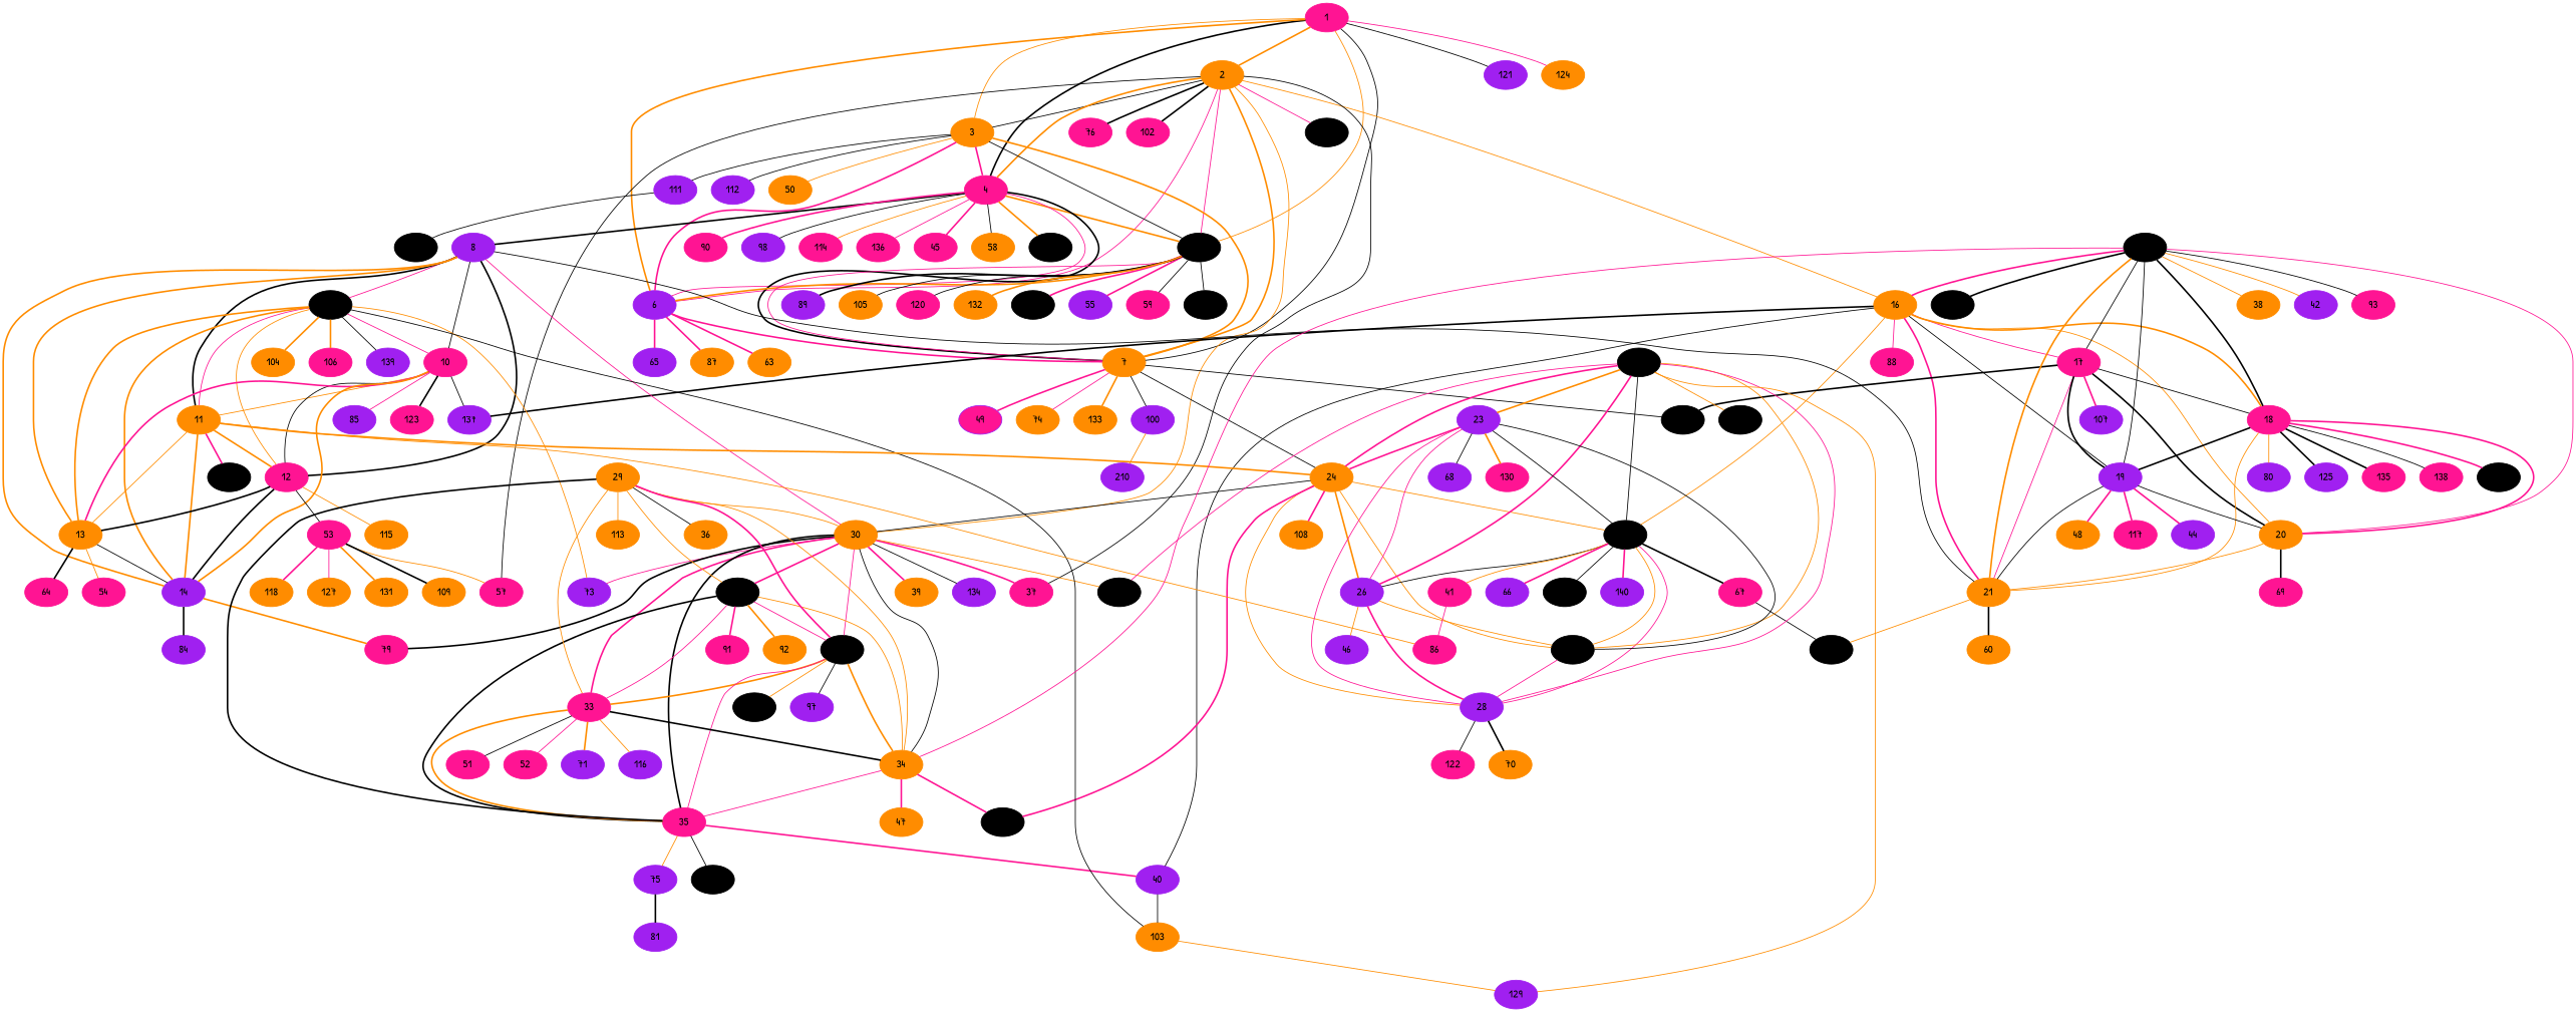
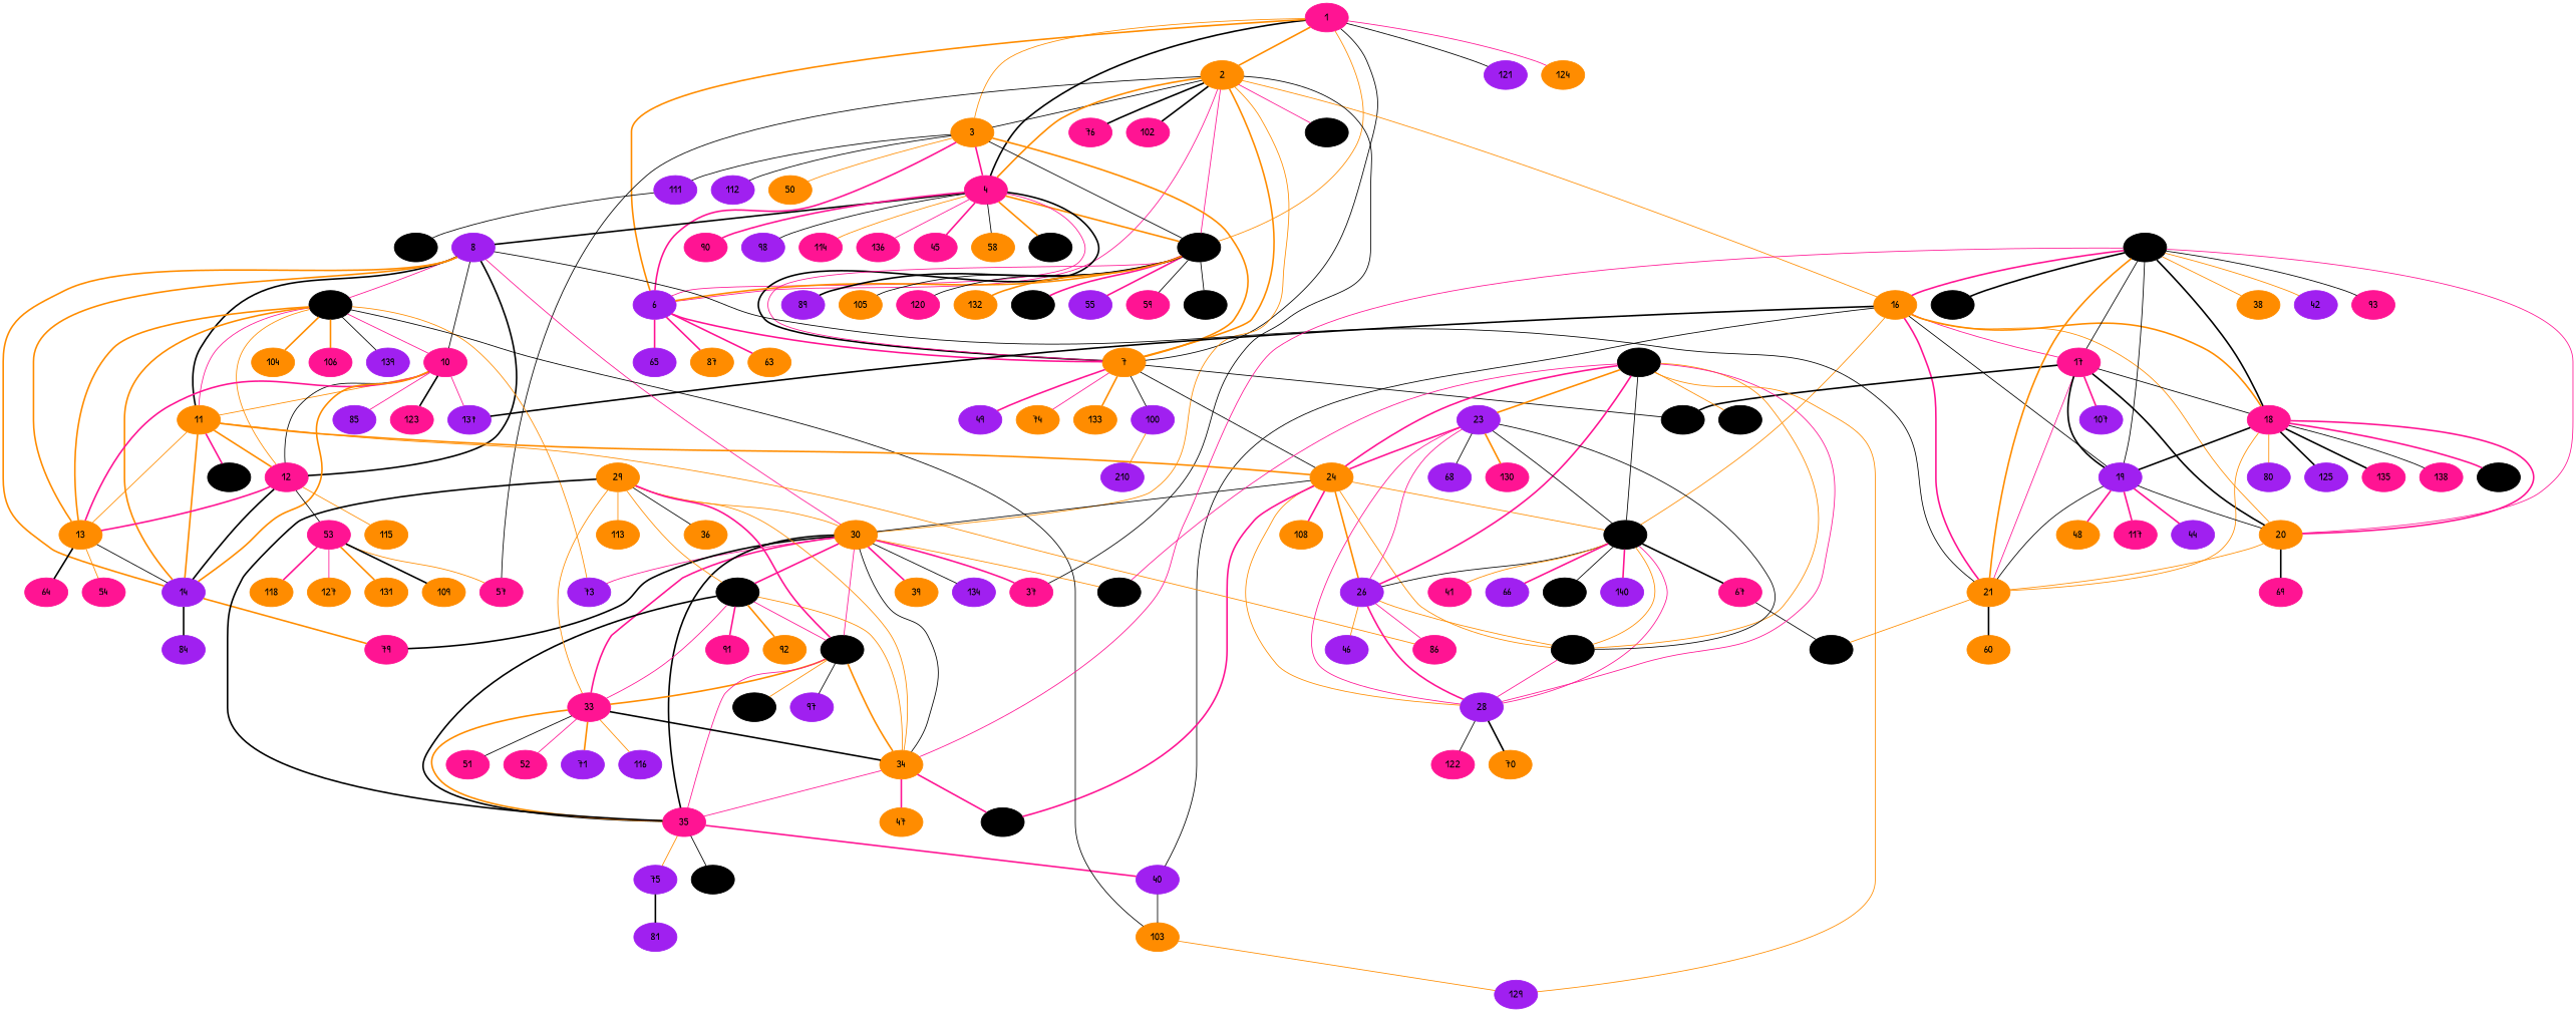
  graph {
    fontname="Patrick Hand"
    node [color=purple fontname="Patrick Hand" style=filled]
    edge [color=black fontname="Patrick Hand" style=solid]
    1 [color=deeppink]
    2 [color=darkorange]
    3 [color=darkorange]
    4 [color=deeppink]
    5 [color=black]
    6
    7 [color=darkorange]
    121
    124 [color=darkorange]
    16 [color=darkorange]
    30 [color=darkorange]
    37 [color=deeppink]
    56 [color=black]
    57 [color=deeppink]
    76 [color=deeppink]
    102 [color=deeppink]
    50 [color=darkorange]
    111
    112
    8
    45 [color=deeppink]
    58 [color=darkorange]
    82 [color=black]
    90 [color=deeppink]
    98
    114 [color=deeppink]
    136 [color=deeppink]
    43 [color=black]
    55
    59 [color=deeppink]
    83 [color=black]
    89
    105 [color=darkorange]
    120 [color=deeppink]
    132 [color=darkorange]
    63 [color=darkorange]
    65
    87 [color=darkorange]
    24 [color=darkorange]
-   49 [fillcolor=deeppink]
+   49
    74 [color=darkorange]
    100
    101 [color=black]
    133 [color=darkorange]
    21 [color=darkorange]
    137
    17 [color=deeppink]
    18 [color=deeppink]
    19
    20 [color=darkorange]
    25 [color=black]
    40
-   88 [color=deeppink]
    73
    79 [color=deeppink]
    34 [color=darkorange]
    62 [color=black]
    31 [color=black]
    32 [color=black]
    33 [color=deeppink]
    35 [color=deeppink]
    39 [color=darkorange]
    134
    126 [color=black]
    9 [color=black]
    10 [color=deeppink]
    11 [color=darkorange]
    12 [color=deeppink]
    13 [color=darkorange]
    14
    26
    27 [color=black]
    28
    95 [color=black]
    108 [color=darkorange]
    n76 [label=210]
    103 [color=darkorange]
    104 [color=darkorange]
    106 [color=deeppink]
    139
    85
    123 [color=deeppink]
    78 [color=black]
    86 [color=deeppink]
    53 [color=deeppink]
    115 [color=darkorange]
    54 [color=deeppink]
    64 [color=deeppink]
    84
    60 [color=darkorange]
    128 [color=black]
    129
    109 [color=darkorange]
    118 [color=darkorange]
    127 [color=darkorange]
    131 [color=darkorange]
    15 [color=black]
    38 [color=darkorange]
    42
    93 [color=deeppink]
    94 [color=black]
    107
    72 [color=black]
    80
    125
    135 [color=deeppink]
    138 [color=deeppink]
    44
    48 [color=darkorange]
    117 [color=deeppink]
    69 [color=deeppink]
    47 [color=darkorange]
    41 [color=deeppink]
    66
    67 [color=deeppink]
    99 [color=black]
    140
    22 [color=black]
    23
    61 [color=black]
    68
    130 [color=deeppink]
    46
    70 [color=darkorange]
    122 [color=deeppink]
    29 [color=darkorange]
    36 [color=darkorange]
    113 [color=darkorange]
    91 [color=deeppink]
    92 [color=darkorange]
    96 [color=black]
    97
    51 [color=deeppink]
    52 [color=deeppink]
    71
    116
    75
    119 [color=black]
    81
    1 -- 2 [color=darkorange style=bold]
    1 -- 3 [color=darkorange]
    1 -- 4 [style=bold]
    1 -- 5 [color=darkorange]
    1 -- 6 [color=darkorange style=bold]
    1 -- 7
    1 -- 121
    1 -- 124 [color=deeppink]
    2 -- 3
    2 -- 4 [color=darkorange style=bold]
    2 -- 5 [color=deeppink]
    2 -- 6 [color=deeppink]
    2 -- 7 [color=darkorange style=bold]
    2 -- 16 [color=darkorange]
    2 -- 30 [color=darkorange]
    2 -- 37
    2 -- 56 [color=deeppink]
    2 -- 57
    2 -- 76 [style=bold]
    2 -- 102 [style=bold]
    3 -- 4 [color=deeppink style=bold]
    3 -- 5
    3 -- 6 [color=deeppink style=bold]
    3 -- 7 [color=darkorange style=bold]
    3 -- 50 [color=darkorange]
    3 -- 111
    3 -- 112
    4 -- 5 [color=darkorange style=bold]
    4 -- 6 [color=deeppink]
    4 -- 7 [style=bold]
    4 -- 8 [style=bold]
    4 -- 45 [color=deeppink style=bold]
    4 -- 58
    4 -- 82 [color=darkorange style=bold]
    4 -- 90 [color=deeppink style=bold]
    4 -- 98
    4 -- 114 [color=darkorange]
    4 -- 136 [color=deeppink]
    5 -- 6 [color=darkorange style=bold]
    5 -- 7 [color=deeppink]
    5 -- 43 [color=deeppink style=bold]
    5 -- 55 [color=deeppink style=bold]
    5 -- 59
    5 -- 83
    5 -- 89 [style=bold]
    5 -- 105
    5 -- 120
    5 -- 132 [color=darkorange style=bold]
    6 -- 7 [color=deeppink style=bold]
    6 -- 63 [color=deeppink style=bold]
    6 -- 65 [color=deeppink style=bold]
    6 -- 87 [color=deeppink style=bold]
    7 -- 24
    7 -- 49 [color=deeppink style=bold]
    7 -- 74 [color=deeppink]
    7 -- 100
    7 -- 101
    7 -- 133 [color=darkorange style=bold]
    16 -- 21 [color=deeppink style=bold]
    16 -- 137 [style=bold]
    16 -- 17 [color=deeppink]
    16 -- 18 [color=darkorange style=bold]
    16 -- 19
    16 -- 20 [color=darkorange]
    16 -- 25 [color=darkorange]
    16 -- 40
-   16 -- 88 [color=deeppink]
    30 -- 37 [color=deeppink style=bold]
    30 -- 73 [color=deeppink]
    30 -- 79 [style=bold]
    30 -- 34
    30 -- 62 [color=darkorange]
    30 -- 31 [color=deeppink style=bold]
    30 -- 32 [color=deeppink]
    30 -- 33 [color=deeppink style=bold]
    30 -- 35 [style=bold]
    30 -- 39 [color=deeppink style=bold]
    30 -- 134
    111 -- 126
    8 -- 30 [color=deeppink]
    8 -- 21
    8 -- 9 [color=deeppink]
    8 -- 10
    8 -- 11 [style=bold]
    8 -- 12 [style=bold]
    8 -- 13 [color=darkorange style=bold]
    8 -- 14 [color=darkorange style=bold]
    24 -- 30
    24 -- 25 [color=darkorange]
    24 -- 26 [color=darkorange style=bold]
    24 -- 27 [color=darkorange]
    24 -- 28 [color=darkorange]
    24 -- 95 [color=deeppink style=bold]
    24 -- 108 [color=deeppink style=bold]
    100 -- n76 [color=darkorange]
    21 -- 60 [style=bold]
    21 -- 128 [color=darkorange]
    17 -- 101 [style=bold]
    17 -- 21 [color=deeppink]
    17 -- 18
    17 -- 19 [style=bold]
    17 -- 20 [style=bold]
    17 -- 107 [color=deeppink style=bold]
    18 -- 21 [color=darkorange]
    18 -- 19 [style=bold]
    18 -- 20 [color=deeppink style=bold]
    18 -- 72 [color=deeppink style=bold]
    18 -- 80 [color=darkorange]
    18 -- 125 [style=bold]
    18 -- 135 [style=bold]
    18 -- 138
    19 -- 21
    19 -- 20
    19 -- 44 [color=deeppink style=bold]
    19 -- 48 [color=deeppink style=bold]
    19 -- 117 [color=deeppink style=bold]
    20 -- 21 [color=darkorange]
    20 -- 69 [style=bold]
    25 -- 26
    25 -- 27 [color=darkorange]
    25 -- 28 [color=deeppink]
    25 -- 41 [color=darkorange]
    25 -- 66 [color=deeppink style=bold]
    25 -- 67 [style=bold]
    25 -- 99
    25 -- 140 [color=deeppink style=bold]
    40 -- 103
    34 -- 35 [color=deeppink]
    34 -- 95 [color=deeppink style=bold]
    34 -- 47 [color=deeppink style=bold]
    31 -- 34 [color=darkorange]
    31 -- 32 [color=deeppink]
    31 -- 33 [color=deeppink]
    31 -- 35 [style=bold]
    31 -- 91 [color=deeppink style=bold]
    31 -- 92 [color=darkorange style=bold]
    32 -- 34 [color=darkorange style=bold]
    32 -- 33 [color=darkorange style=bold]
    32 -- 35 [color=deeppink]
    32 -- 96 [color=darkorange]
    32 -- 97
    33 -- 34 [style=bold]
    33 -- 35 [color=darkorange style=bold]
    33 -- 51
    33 -- 52 [color=deeppink]
    33 -- 71 [color=darkorange style=bold]
    33 -- 116 [color=darkorange]
    35 -- 40 [color=deeppink style=bold]
    35 -- 75 [color=darkorange]
    35 -- 119
    9 -- 73 [color=darkorange]
    9 -- 10 [color=deeppink]
    9 -- 11 [color=deeppink]
    9 -- 12 [color=darkorange]
    9 -- 13 [color=darkorange style=bold]
    9 -- 14 [color=darkorange style=bold]
    9 -- 103
    9 -- 104 [color=darkorange style=bold]
    9 -- 106 [color=darkorange style=bold]
    9 -- 139
-   10 -- 137
+   10 -- 137 [color=deeppink]
    10 -- 11 [color=darkorange]
    10 -- 12
    10 -- 13 [color=deeppink style=bold]
    10 -- 14 [color=darkorange style=bold]
    10 -- 85 [color=deeppink]
    10 -- 123 [style=bold]
    11 -- 24 [color=darkorange style=bold]
    11 -- 12 [color=darkorange style=bold]
    11 -- 13 [color=darkorange]
    11 -- 14 [color=darkorange style=bold]
    11 -- 78 [color=deeppink style=bold]
    11 -- 86 [color=darkorange]
-   12 -- 13 [style=bold]
+   12 -- 13 [color=deeppink style=bold]
    12 -- 14 [style=bold]
    12 -- 53
    12 -- 115 [color=darkorange]
    13 -- 14
    13 -- 54 [color=darkorange]
    13 -- 64 [style=bold]
    14 -- 79 [color=darkorange style=bold]
    14 -- 84 [style=bold]
    26 -- 27 [color=darkorange]
    26 -- 28 [color=deeppink style=bold]
-   41 -- 86 [color=deeppink]
+   26 -- 86 [color=deeppink]
    26 -- 46 [color=darkorange]
    27 -- 28 [color=deeppink]
    28 -- 70 [style=bold]
    28 -- 122
    103 -- 129 [color=darkorange]
    53 -- 57 [color=darkorange]
    53 -- 109 [style=bold]
    53 -- 118 [color=deeppink style=bold]
    53 -- 127 [color=deeppink]
    53 -- 131 [color=darkorange style=bold]
    15 -- 16 [color=deeppink style=bold]
    15 -- 21 [color=darkorange style=bold]
    15 -- 17
    15 -- 18 [style=bold]
    15 -- 19
    15 -- 20 [color=deeppink]
    15 -- 34 [color=deeppink]
    15 -- 38 [color=darkorange]
    15 -- 42 [color=darkorange]
    15 -- 93
    15 -- 94 [style=bold]
    67 -- 128
    22 -- 24 [color=deeppink style=bold]
    22 -- 25
    22 -- 62 [color=deeppink]
    22 -- 26 [color=deeppink style=bold]
    22 -- 27 [color=darkorange]
    22 -- 28 [color=deeppink]
    22 -- 129 [color=darkorange]
    22 -- 23 [color=darkorange style=bold]
    22 -- 61 [color=darkorange]
    23 -- 24 [color=deeppink style=bold]
    23 -- 25
    23 -- 26 [color=deeppink]
    23 -- 27
    23 -- 28 [color=deeppink]
    23 -- 68
    23 -- 130 [color=darkorange style=bold]
    29 -- 30 [color=darkorange]
    29 -- 34 [color=darkorange]
    29 -- 31 [color=darkorange]
    29 -- 32 [color=deeppink style=bold]
    29 -- 33 [color=darkorange]
    29 -- 35 [style=bold]
    29 -- 36
    29 -- 113 [color=darkorange]
    75 -- 81 [style=bold]
  }
